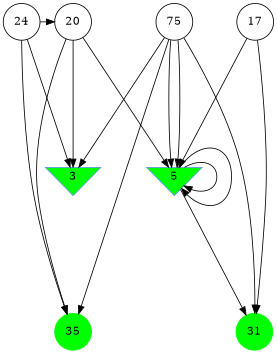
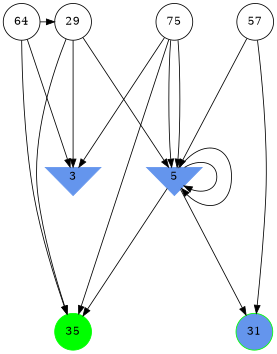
  digraph {
    ranksep=2.0
    node [color=black shape=circle]
-   3 [color=cornflowerblue shape=invtriangle style=filled fillcolor=green]
-   5 [color=cornflowerblue shape=invtriangle style=filled fillcolor=green]
-   17
-   20
-   24
+   3 [color=cornflowerblue shape=invtriangle style=filled]
+   5 [color=cornflowerblue shape=invtriangle style=filled]
+   17 [label=57]
+   20 [label=29]
+   24 [label=64]
    n6 [label=75]
    n7 [color=green label=35 style=filled]
-   31 [color=green style=filled]
+   31 [color=green style=filled fillcolor=cornflowerblue]
    subgraph sub_1 {
      rank=same
      3
      5
    }
    subgraph sub_2 {
      rank=same
      17
      20
      24
      n6
    }
    subgraph sub_3 {
      rank=same
      n7
      31
    }
    5 -> 5
    5 -> 5
+   5 -> n7
    5 -> 31
    17 -> 5
    17 -> 31
    20 -> 3
    20 -> 5
    20 -> n7
    24 -> 3
    24 -> 20
    24 -> n7
    n6 -> 3
    n6 -> 5
    n6 -> 5
    n6 -> n7
-   n6 -> 31
  }
